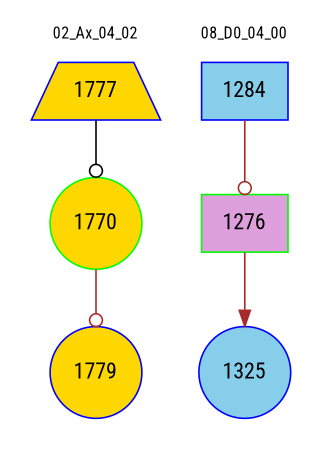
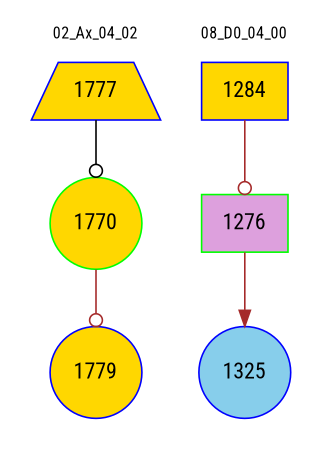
  digraph {
    fontname="Roboto Condensed"
    node [color=blue fillcolor=gold fontname="Roboto Condensed" shape=circle style=filled]
    edge [arrowhead=odot color=brown fontname="Roboto Condensed"]
    n1 [label=1777 shape=trapezium]
    n2 [color=green label=1770]
    n3 [label=1779]
-   n4 [fillcolor=skyblue label=1284 shape=box]
+   n4 [label=1284 shape=box]
    n5 [color=green fillcolor=plum label=1276 shape=box]
    n6 [fillcolor=skyblue label=1325]
    subgraph cluster_1 {
      color=white
      fontsize=10
      label="02_Ax_04_02"
      n1
      n2
      n3
    }
    subgraph cluster_2 {
      color=white
      fontsize=10
      label="08_D0_04_00"
      n4
      n5
      n6
    }
    n1 -> n2 [color=black]
    n2 -> n3
    n4 -> n5
    n5 -> n6 [arrowhead=normal]
  }
